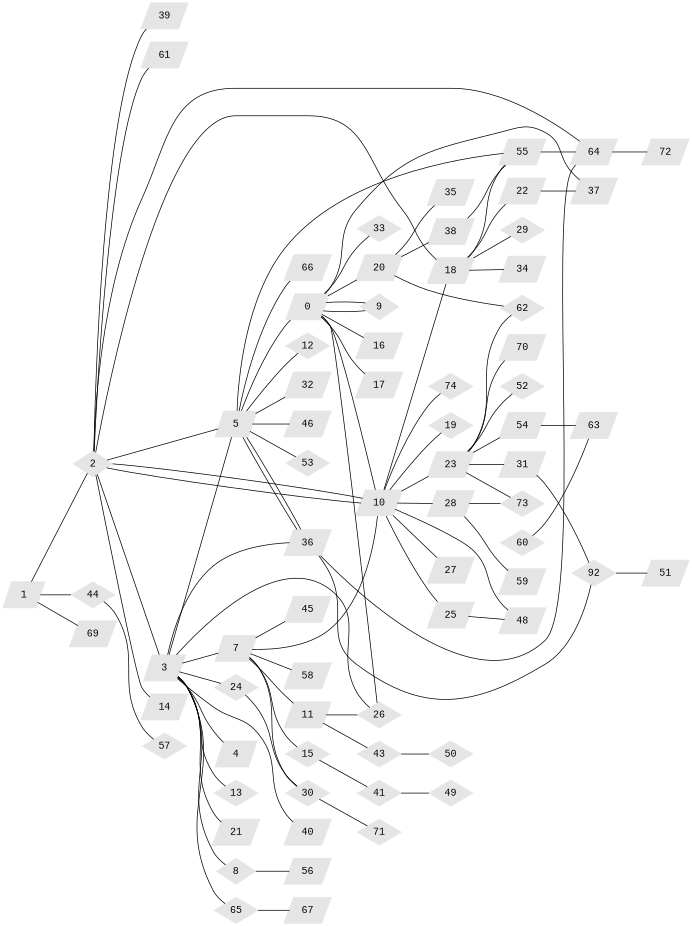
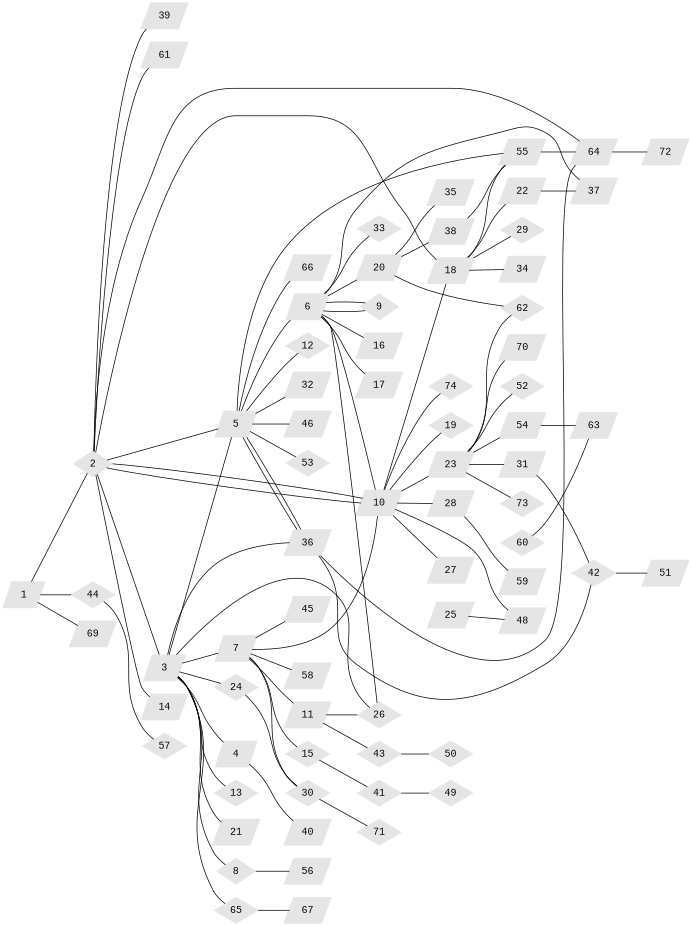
  graph {
    fontname="Liberation Mono"
    rankdir=LR
    node [color=gray90 fontname="Liberation Mono" shape=parallelogram style=filled]
    edge [fontname="Liberation Mono"]
    2 [shape=diamond]
    1
    44 [shape=diamond]
    69
    3
    5
    10
    14
    18
    39
    61
    64
    57 [shape=diamond]
    4
    7
    8 [shape=diamond]
    13 [shape=diamond]
    21
    24 [shape=diamond]
    26 [shape=diamond]
    36
    40
    65 [shape=diamond]
-   6 [label=0]
+   6
    12 [shape=diamond]
    32
    46
    53 [shape=diamond]
    55
    66
    19 [shape=diamond]
    23
    25
    27
    28
    48
    74 [shape=diamond]
    22
    29 [shape=diamond]
    34
    72
    11
    15 [shape=diamond]
    30 [shape=diamond]
    45
    58
    56
-   42 [shape=diamond label=92]
+   42 [shape=diamond]
    67
    9 [shape=diamond]
    16
    17
    20
    33 [shape=diamond]
    37
    35
    38
    62 [shape=diamond]
    43 [shape=diamond]
    41 [shape=diamond]
    71 [shape=diamond]
    31
    52 [shape=diamond]
    54
    70
    73 [shape=diamond]
    59
    50 [shape=diamond]
    49 [shape=diamond]
    63
    51
    60 [shape=diamond]
    2 -- 3
    2 -- 5
    2 -- 10
    2 -- 10
    2 -- 14
    2 -- 18
    2 -- 39
    2 -- 61
    2 -- 64
    1 -- 2
    1 -- 44
    1 -- 69
    44 -- 57
    3 -- 5
    3 -- 4
    3 -- 7
    3 -- 8
    3 -- 13
    3 -- 21
    3 -- 24
    3 -- 26
    3 -- 36
-   3 -- 40
+   4 -- 40
    3 -- 65
    5 -- 36
    5 -- 36
    5 -- 6
    5 -- 12
    5 -- 32
    5 -- 46
    5 -- 53
    5 -- 55
    5 -- 66
    10 -- 18
    10 -- 19
    10 -- 23
-   10 -- 25
    10 -- 27
    10 -- 28
    10 -- 48
    10 -- 74
    18 -- 55
    18 -- 22
    18 -- 29
    18 -- 34
    64 -- 72
    7 -- 10
    7 -- 11
    7 -- 15
    7 -- 30
    7 -- 45
    7 -- 58
    8 -- 56
    24 -- 30
    36 -- 64
    36 -- 42
    65 -- 67
    6 -- 10
    6 -- 26
    6 -- 9
    6 -- 9
    6 -- 16
    6 -- 17
    6 -- 20
    6 -- 33
    6 -- 37
    55 -- 64
    23 -- 62
    23 -- 31
    23 -- 52
    23 -- 54
    23 -- 70
    23 -- 73
    25 -- 48
-   28 -- 73
    28 -- 59
    22 -- 37
    11 -- 26
    11 -- 43
    15 -- 41
    30 -- 71
    42 -- 51
    20 -- 35
    20 -- 38
    20 -- 62
    38 -- 55
    43 -- 50
    41 -- 49
    31 -- 42
    54 -- 63
    60 -- 63
  }
